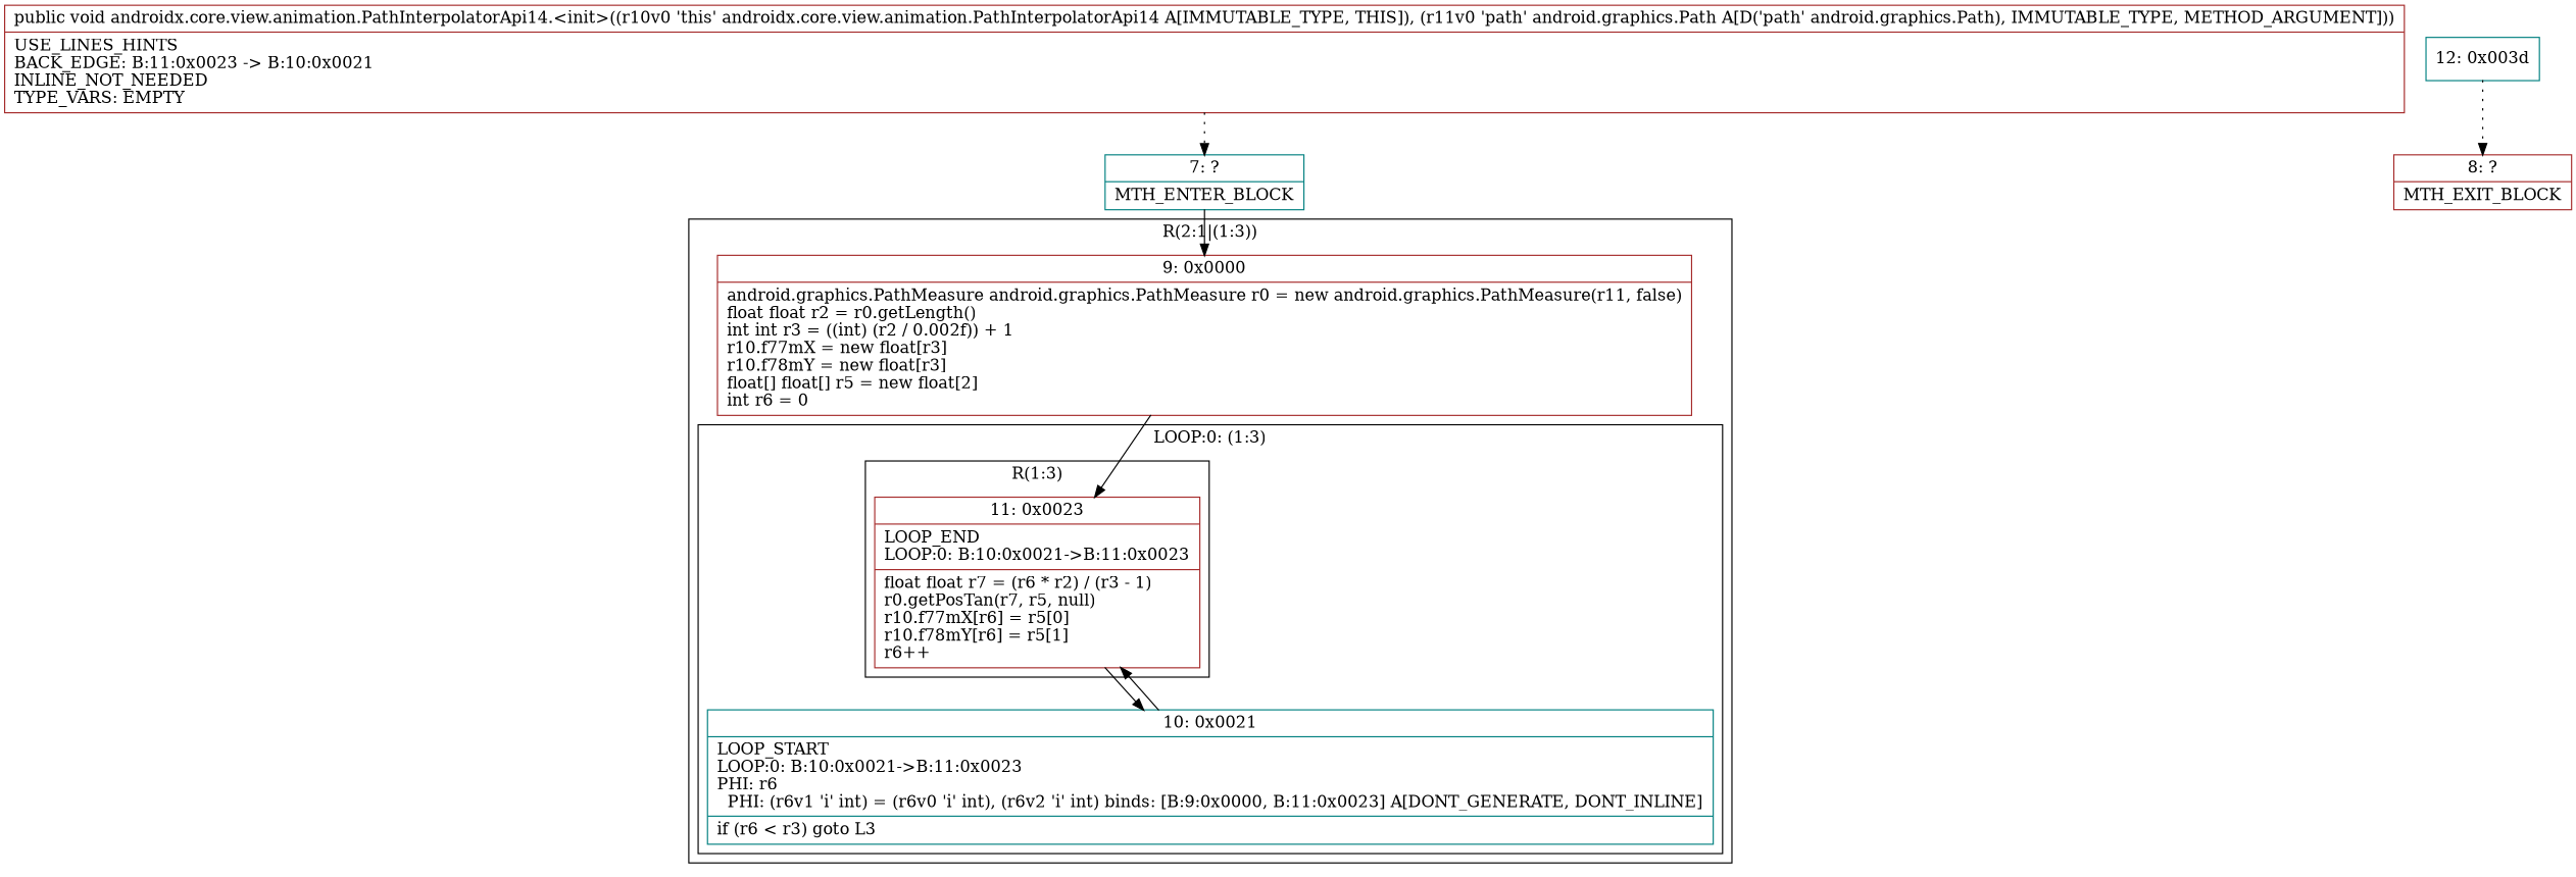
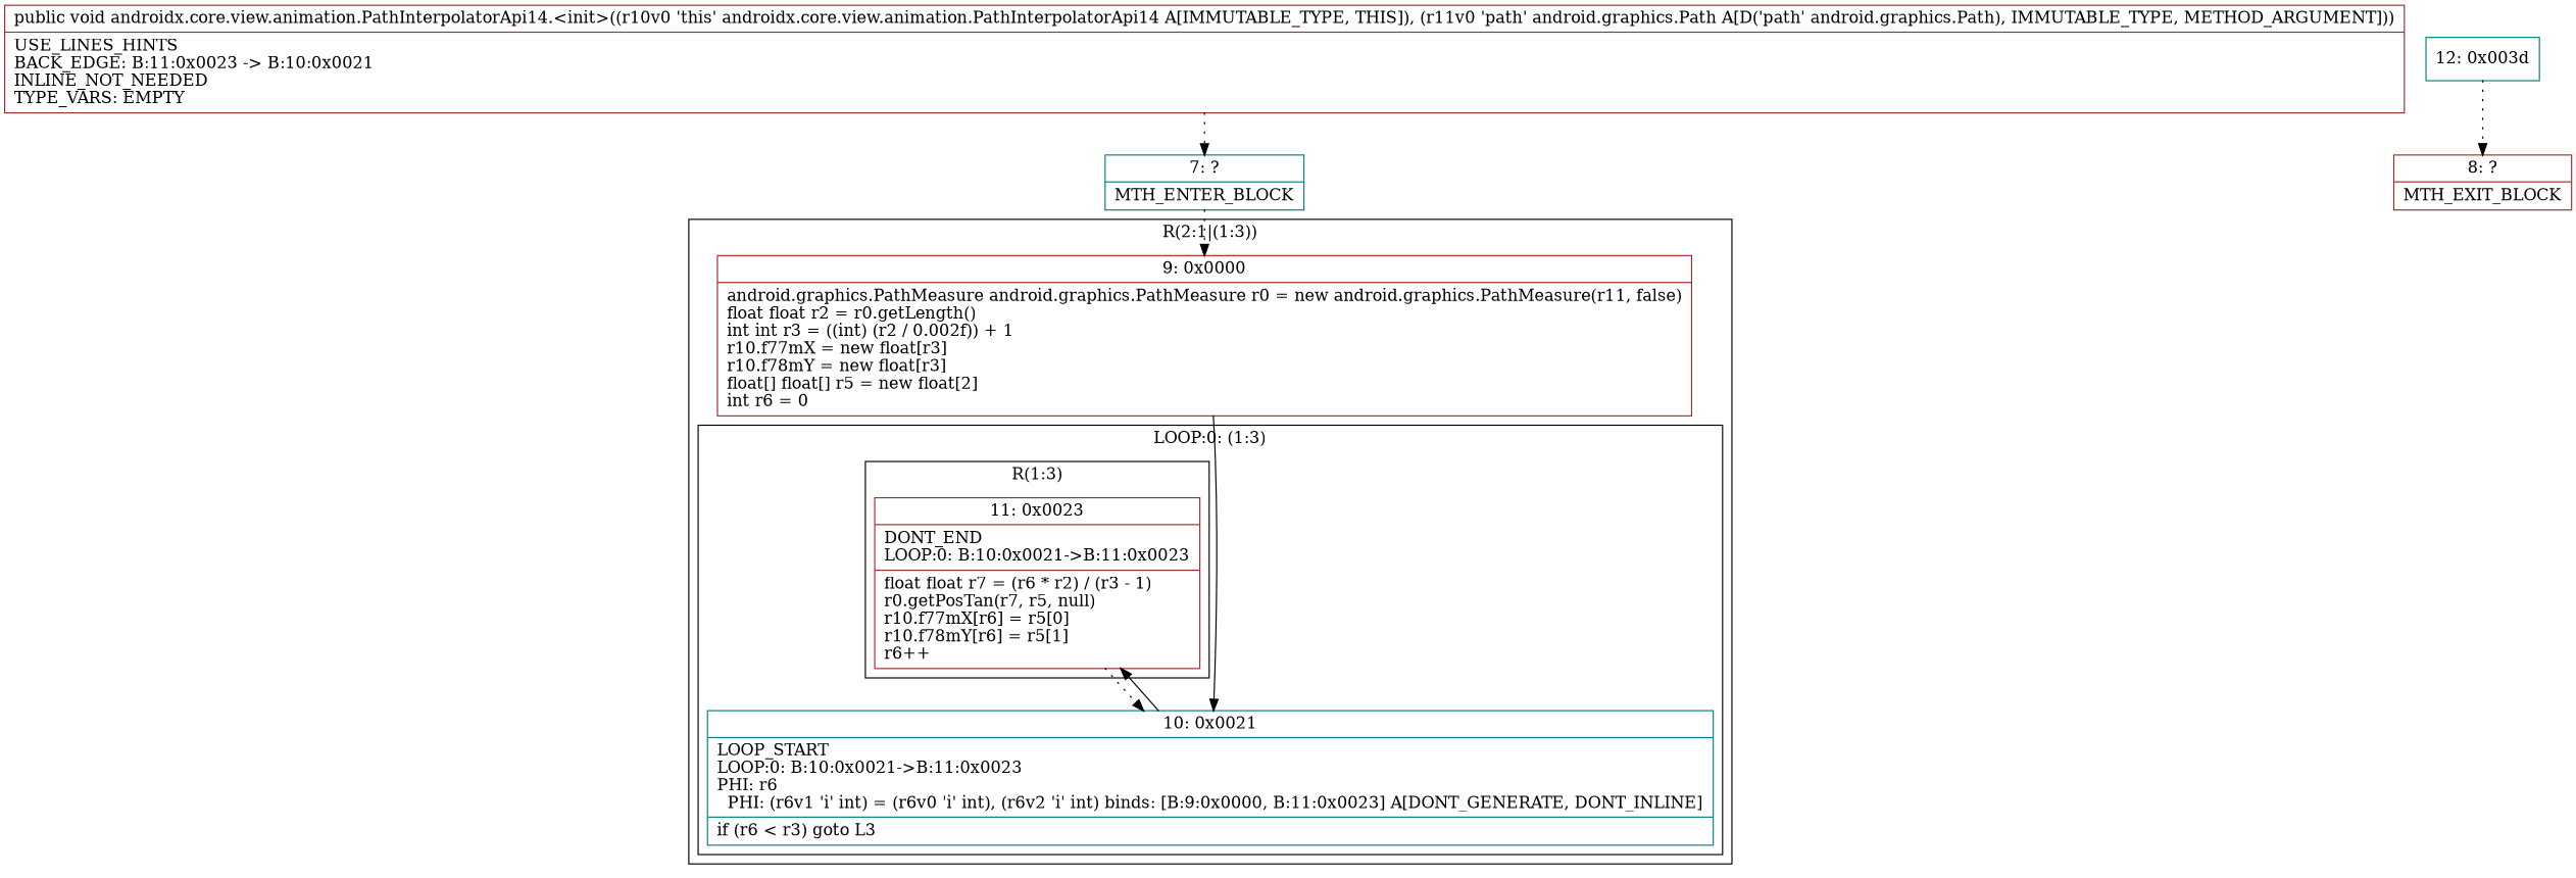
  digraph {
    node [color=brown shape=record]
    edge [style=dotted]
-   n1 [label="{11\:\ 0x0023|LOOP_END\lLOOP:0: B:10:0x0021\-\>B:11:0x0023\l|float float r7 = (r6 * r2) \/ (r3 \- 1)\lr0.getPosTan(r7, r5, null)\lr10.f77mX[r6] = r5[0]\lr10.f78mY[r6] = r5[1]\lr6++\l}"]
+   n1 [label="{11\:\ 0x0023|DONT_END\lLOOP:0: B:10:0x0021\-\>B:11:0x0023\l|float float r7 = (r6 * r2) \/ (r3 \- 1)\lr0.getPosTan(r7, r5, null)\lr10.f77mX[r6] = r5[0]\lr10.f78mY[r6] = r5[1]\lr6++\l}"]
    n2 [color=teal label="{10\:\ 0x0021|LOOP_START\lLOOP:0: B:10:0x0021\-\>B:11:0x0023\lPHI: r6 \l  PHI: (r6v1 'i' int) = (r6v0 'i' int), (r6v2 'i' int) binds: [B:9:0x0000, B:11:0x0023] A[DONT_GENERATE, DONT_INLINE]\l|if (r6 \< r3) goto L3\l}"]
    n3 [label="{9\:\ 0x0000|android.graphics.PathMeasure android.graphics.PathMeasure r0 = new android.graphics.PathMeasure(r11, false)\lfloat float r2 = r0.getLength()\lint int r3 = ((int) (r2 \/ 0.002f)) + 1\lr10.f77mX = new float[r3]\lr10.f78mY = new float[r3]\lfloat[] float[] r5 = new float[2]\lint r6 = 0\l}"]
    n4 [color=teal label="{7\:\ ?|MTH_ENTER_BLOCK\l}"]
    n5 [color=teal label="{12\:\ 0x003d}"]
    n6 [label="{8\:\ ?|MTH_EXIT_BLOCK\l}"]
    n7 [label="{public void androidx.core.view.animation.PathInterpolatorApi14.\<init\>((r10v0 'this' androidx.core.view.animation.PathInterpolatorApi14 A[IMMUTABLE_TYPE, THIS]), (r11v0 'path' android.graphics.Path A[D('path' android.graphics.Path), IMMUTABLE_TYPE, METHOD_ARGUMENT]))  | USE_LINES_HINTS\lBACK_EDGE: B:11:0x0023 \-\> B:10:0x0021\lINLINE_NOT_NEEDED\lTYPE_VARS: EMPTY\l}"]
    subgraph cluster_1 {
      label="R(2:1|(1:3))"
      n3
      subgraph cluster_2 {
        label="LOOP:0: (1:3)"
        n2
        subgraph cluster_3 {
          label="R(1:3)"
          n1
        }
      }
    }
-   n1 -> n2 [style=solid]
+   n1 -> n2
    n2 -> n1 [style=solid]
-   n3 -> n1 [style=solid]
-   n4 -> n3 [style=solid]
+   n3 -> n2 [style=solid]
+   n4 -> n3
    n5 -> n6
    n7 -> n4
  }
